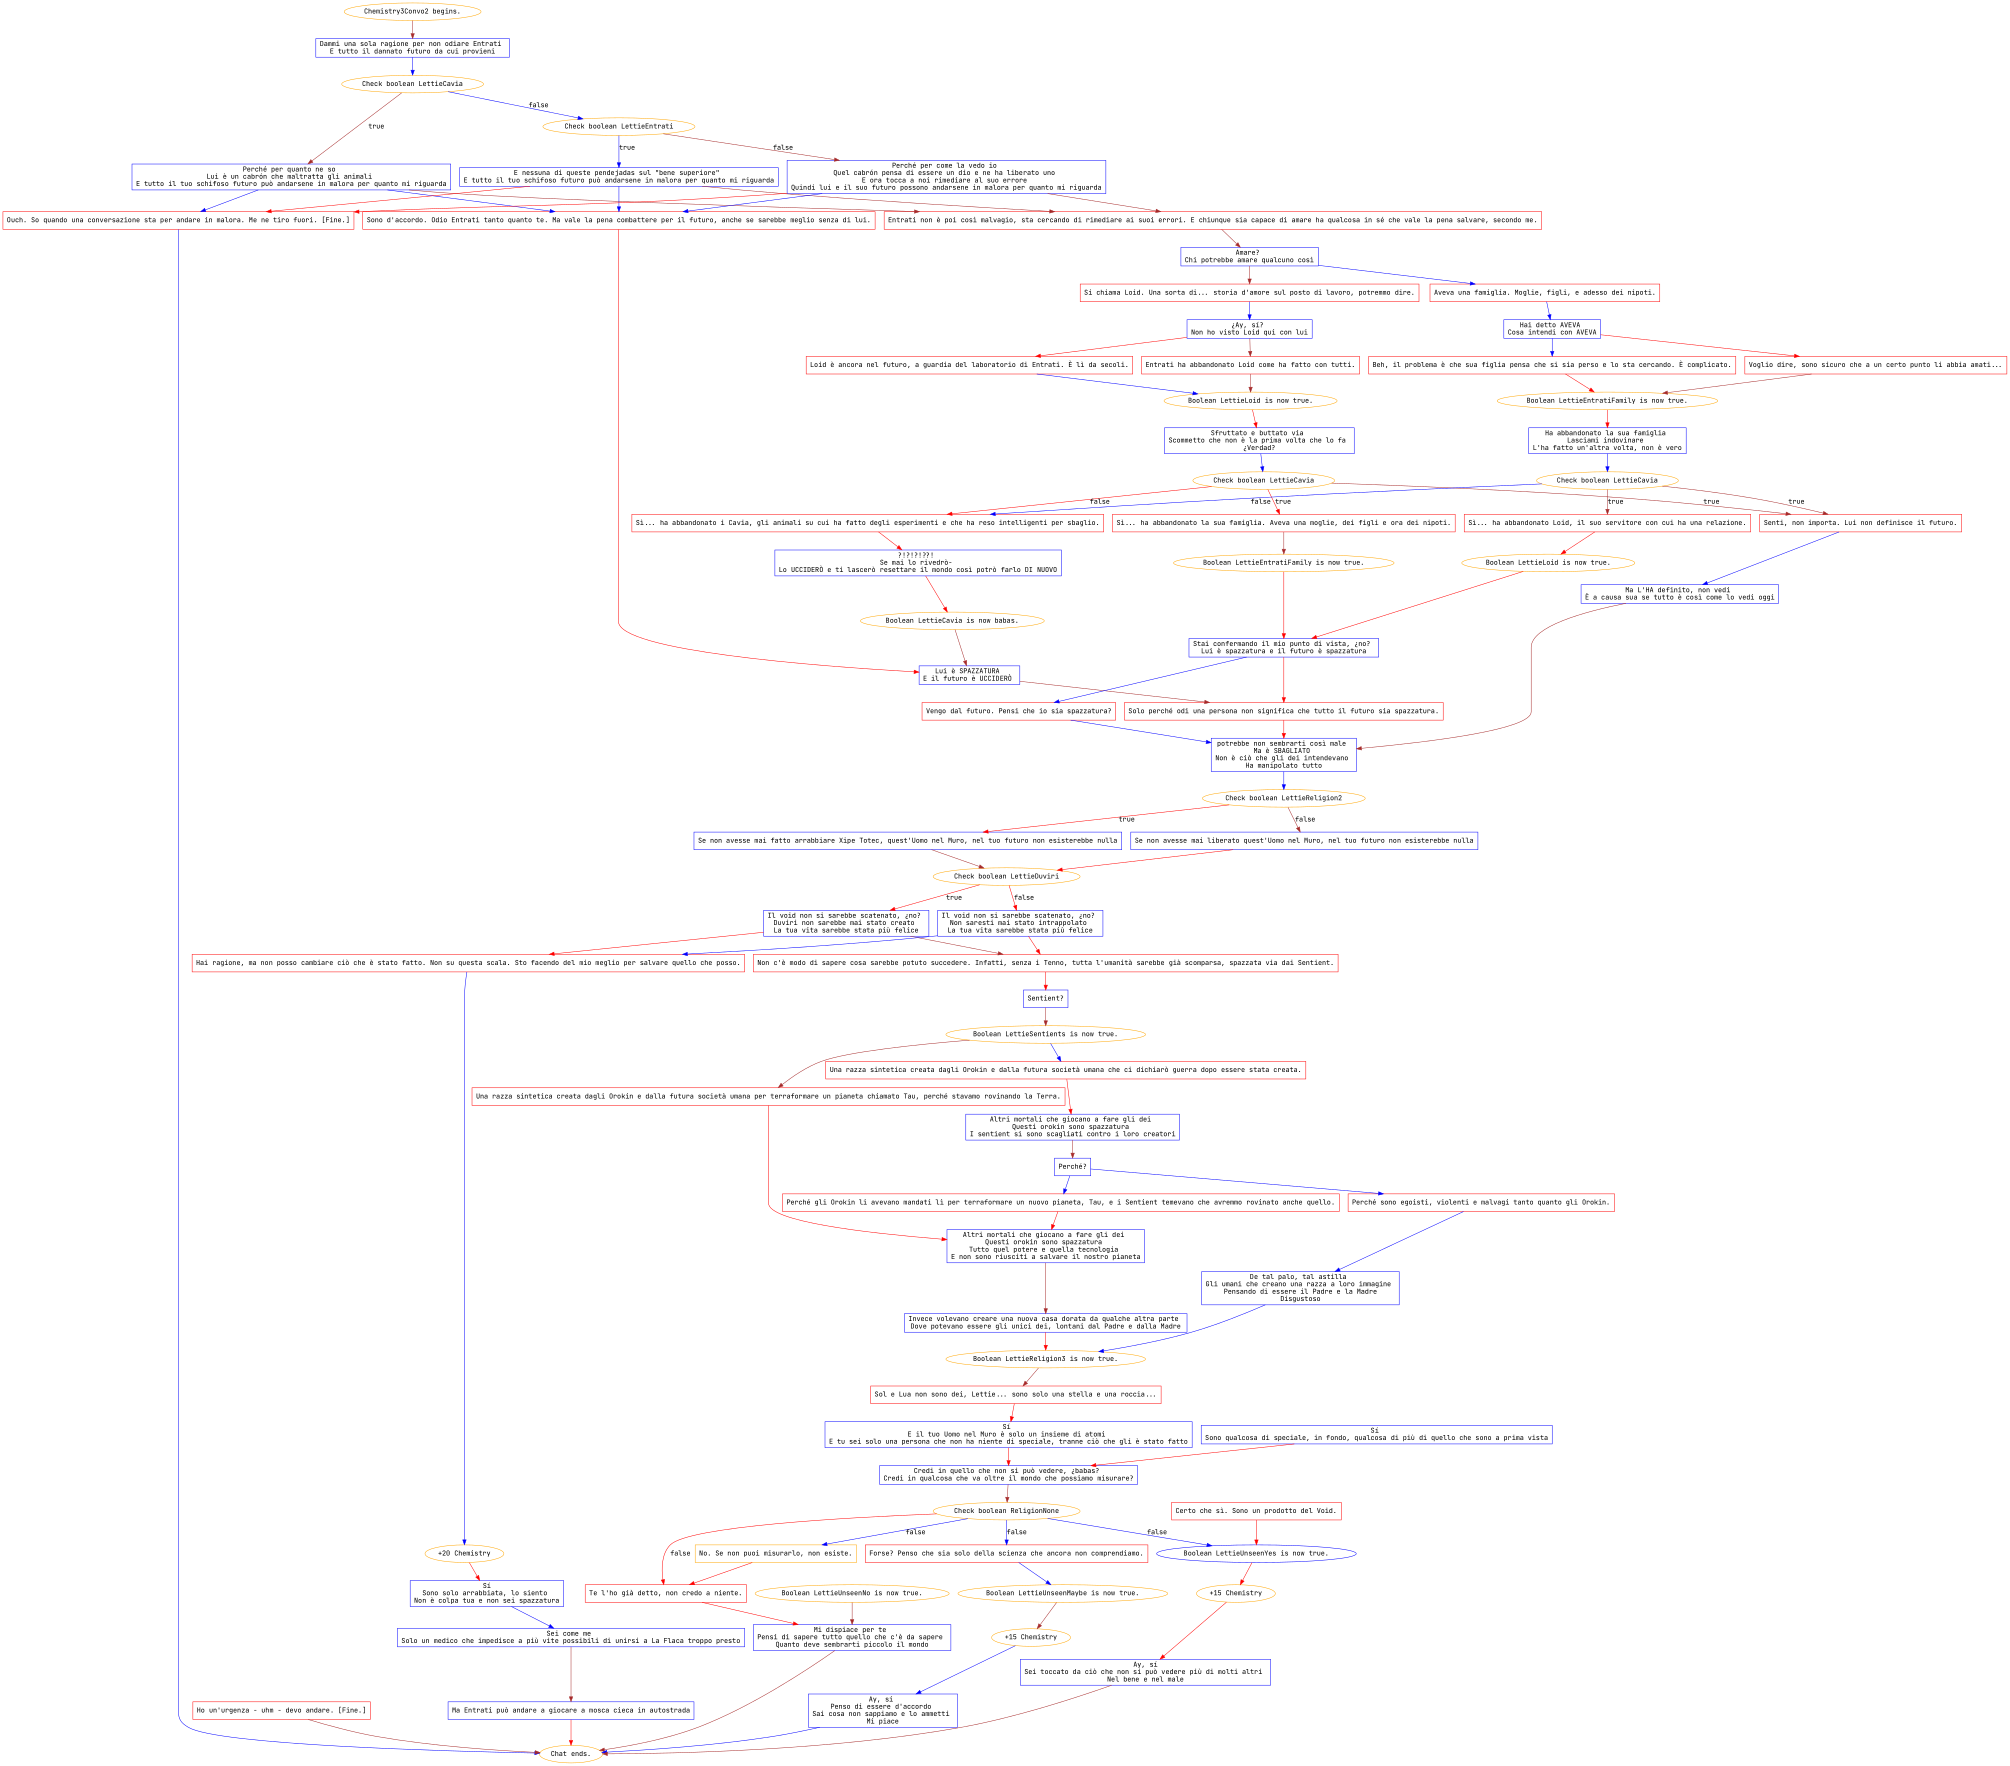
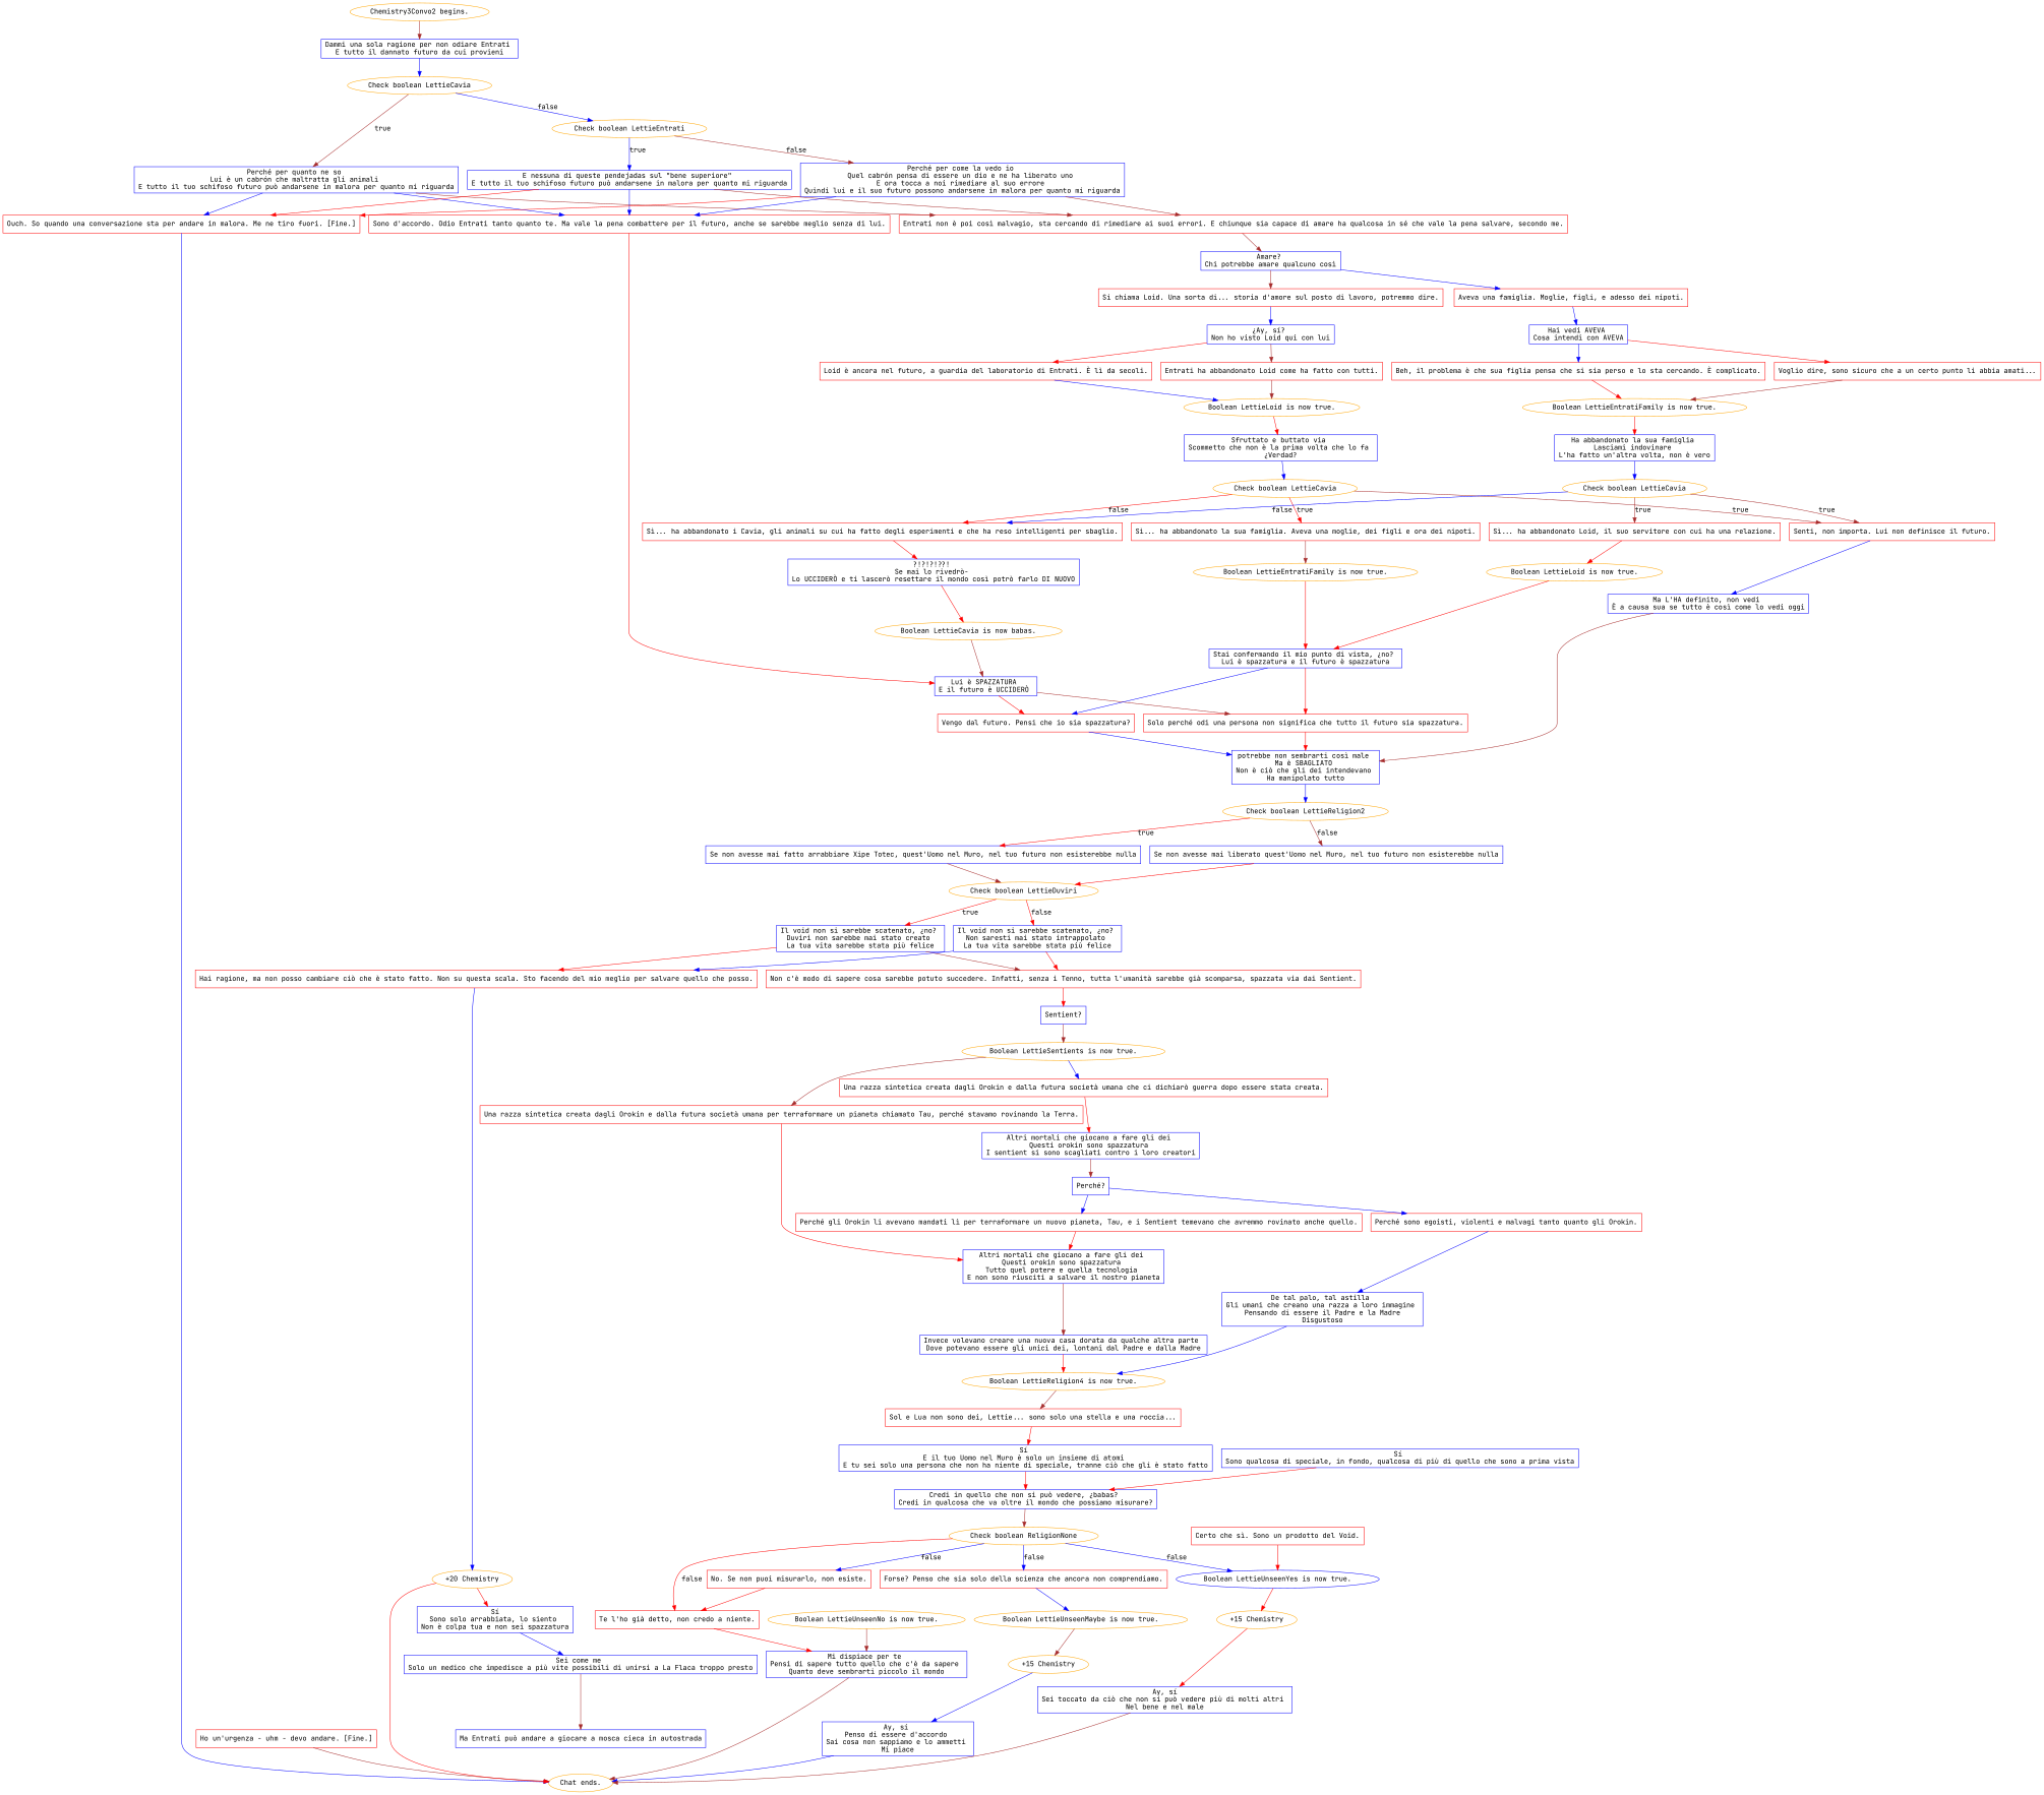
  digraph {
    fontname="JetBrains Mono"
    node [color=blue fontname="JetBrains Mono" shape=box]
    edge [color=red fontname="JetBrains Mono"]
    n1 [color=orange label="Chemistry3Convo2 begins." shape=""]
    n2 [label="Dammi una sola ragione per non odiare Entrati \nE tutto il dannato futuro da cui provieni"]
    n3 [color=orange label="Check boolean LettieCavia" shape=""]
    n4 [label="Perché per quanto ne so \nLui è un cabrón che maltratta gli animali \nE tutto il tuo schifoso futuro può andarsene in malora per quanto mi riguarda"]
    n5 [color=orange label="Check boolean LettieEntrati" shape=""]
    n6 [color=red label="Sono d'accordo. Odio Entrati tanto quanto te. Ma vale la pena combattere per il futuro, anche se sarebbe meglio senza di lui."]
    n7 [color=red label="Entrati non è poi così malvagio, sta cercando di rimediare ai suoi errori. E chiunque sia capace di amare ha qualcosa in sé che vale la pena salvare, secondo me."]
    n8 [color=red label="Ouch. So quando una conversazione sta per andare in malora. Me ne tiro fuori. [Fine.]"]
    n9 [label="E nessuna di queste pendejadas sul \"bene superiore\" \nE tutto il tuo schifoso futuro può andarsene in malora per quanto mi riguarda"]
    n10 [label="Perché per come la vedo io \nQuel cabrón pensa di essere un dio e ne ha liberato uno \nE ora tocca a noi rimediare al suo errore \nQuindi lui e il suo futuro possono andarsene in malora per quanto mi riguarda"]
    n11 [label="Lui è SPAZZATURA \nE il futuro è UCCIDERÒ \n"]
    n12 [label="Amare? \nChi potrebbe amare qualcuno così"]
    "Chat ends." [color=orange shape=""]
    n14 [color=red label="Vengo dal futuro. Pensi che io sia spazzatura?"]
    n15 [color=red label="Solo perché odi una persona non significa che tutto il futuro sia spazzatura."]
    n16 [color=red label="Si chiama Loid. Una sorta di... storia d'amore sul posto di lavoro, potremmo dire."]
    n17 [color=red label="Aveva una famiglia. Moglie, figli, e adesso dei nipoti."]
    n18 [label="potrebbe non sembrarti così male \nMa è SBAGLIATO \nNon è ciò che gli dei intendevano \nHa manipolato tutto"]
    n19 [label="¿Ay, sí? \nNon ho visto Loid qui con lui"]
-   n20 [label="Hai detto AVEVA \nCosa intendi con AVEVA"]
+   n20 [label="Hai vedi AVEVA \nCosa intendi con AVEVA"]
    n21 [color=orange label="Check boolean LettieReligion2" shape=""]
    n22 [color=red label="Loid è ancora nel futuro, a guardia del laboratorio di Entrati. È lì da secoli."]
    n23 [color=red label="Entrati ha abbandonato Loid come ha fatto con tutti."]
    n24 [color=red label="Beh, il problema è che sua figlia pensa che si sia perso e lo sta cercando. È complicato."]
    n25 [color=red label="Voglio dire, sono sicuro che a un certo punto li abbia amati..."]
    n26 [label="Se non avesse mai fatto arrabbiare Xipe Totec, quest'Uomo nel Muro, nel tuo futuro non esisterebbe nulla"]
    n27 [label="Se non avesse mai liberato quest'Uomo nel Muro, nel tuo futuro non esisterebbe nulla"]
    n28 [color=orange label="Boolean LettieLoid is now true." shape=""]
    n29 [color=orange label="Boolean LettieEntratiFamily is now true." shape=""]
    n30 [color=red label="Ho un'urgenza - uhm - devo andare. [Fine.]"]
    n31 [color=orange label="Check boolean LettieDuviri" shape=""]
    n32 [label="Sfruttato e buttato via \nScommetto che non è la prima volta che lo fa \n¿Verdad?"]
    n33 [label="Ha abbandonato la sua famiglia \nLasciami indovinare \nL'ha fatto un'altra volta, non è vero"]
    n34 [label="Il void non si sarebbe scatenato, ¿no? \nDuviri non sarebbe mai stato creato \nLa tua vita sarebbe stata più felice"]
    n35 [label="Il void non si sarebbe scatenato, ¿no? \nNon saresti mai stato intrappolato \nLa tua vita sarebbe stata più felice"]
    n36 [color=orange label="Check boolean LettieCavia" shape=""]
    n37 [color=orange label="Check boolean LettieCavia" shape=""]
    n38 [color=red label="Non c'è modo di sapere cosa sarebbe potuto succedere. Infatti, senza i Tenno, tutta l'umanità sarebbe già scomparsa, spazzata via dai Sentient."]
    n39 [color=red label="Hai ragione, ma non posso cambiare ciò che è stato fatto. Non su questa scala. Sto facendo del mio meglio per salvare quello che posso."]
    n40 [color=red label="Sì... ha abbandonato la sua famiglia. Aveva una moglie, dei figli e ora dei nipoti."]
    n41 [color=red label="Senti, non importa. Lui non definisce il futuro."]
    n42 [color=red label="Sì... ha abbandonato i Cavia, gli animali su cui ha fatto degli esperimenti e che ha reso intelligenti per sbaglio."]
    n43 [color=red label="Sì... ha abbandonato Loid, il suo servitore con cui ha una relazione."]
    n44 [label="Sentient?"]
    n45 [color=orange label="+20 Chemistry" shape=""]
    n46 [color=orange label="Boolean LettieEntratiFamily is now true." shape=""]
    n47 [label="Ma L'HA definito, non vedi \nÈ a causa sua se tutto è così come lo vedi oggi"]
    n48 [label="?!?!?!??! \nSe mai lo rivedrò- \nLo UCCIDERÒ e ti lascerò resettare il mondo così potrò farlo DI NUOVO"]
    n49 [color=orange label="Boolean LettieLoid is now true." shape=""]
    n50 [color=orange label="Boolean LettieSentients is now true." shape=""]
    n51 [label="Sí\nSono solo arrabbiata, lo siento \nNon è colpa tua e non sei spazzatura"]
    n52 [label="Stai confermando il mio punto di vista, ¿no? \nLui è spazzatura e il futuro è spazzatura"]
    n53 [color=orange label="Boolean LettieCavia is now babas." shape=""]
    n54 [color=red label="Una razza sintetica creata dagli Orokin e dalla futura società umana per terraformare un pianeta chiamato Tau, perché stavamo rovinando la Terra."]
    n55 [color=red label="Una razza sintetica creata dagli Orokin e dalla futura società umana che ci dichiarò guerra dopo essere stata creata."]
    n56 [label="Sei come me \nSolo un medico che impedisce a più vite possibili di unirsi a La Flaca troppo presto"]
    n57 [label="Altri mortali che giocano a fare gli dei \nQuesti orokin sono spazzatura \nTutto quel potere e quella tecnologia \nE non sono riusciti a salvare il nostro pianeta"]
    n58 [label="Altri mortali che giocano a fare gli dei \nQuesti orokin sono spazzatura \nI sentient si sono scagliati contro i loro creatori"]
    n59 [label="Ma Entrati può andare a giocare a mosca cieca in autostrada"]
    n60 [label="Invece volevano creare una nuova casa dorata da qualche altra parte \nDove potevano essere gli unici dei, lontani dal Padre e dalla Madre"]
    n61 [label="Perché?"]
-   n62 [color=orange label="Boolean LettieReligion3 is now true." shape=""]
+   n62 [color=orange label="Boolean LettieReligion4 is now true." shape=""]
    n63 [color=red label="Perché gli Orokin li avevano mandati lì per terraformare un nuovo pianeta, Tau, e i Sentient temevano che avremmo rovinato anche quello."]
    n64 [color=red label="Perché sono egoisti, violenti e malvagi tanto quanto gli Orokin."]
    n65 [color=red label="Sol e Lua non sono dei, Lettie... sono solo una stella e una roccia..."]
    n66 [label="De tal palo, tal astilla \nGli umani che creano una razza a loro immagine \nPensando di essere il Padre e la Madre\nDisgustoso"]
    n67 [label="Sí \nE il tuo Uomo nel Muro è solo un insieme di atomi \nE tu sei solo una persona che non ha niente di speciale, tranne ciò che gli è stato fatto"]
    n68 [label="Sí \nSono qualcosa di speciale, in fondo, qualcosa di più di quello che sono a prima vista"]
    n69 [label="Credi in quello che non si può vedere, ¿babas? \nCredi in qualcosa che va oltre il mondo che possiamo misurare?"]
    n70 [color=orange label="Check boolean ReligionNone" shape=""]
    n71 [color=red label="Te l'ho già detto, non credo a niente."]
-   n72 [color=orange label="No. Se non puoi misurarlo, non esiste."]
+   n72 [color=red label="No. Se non puoi misurarlo, non esiste."]
    n73 [color=red label="Forse? Penso che sia solo della scienza che ancora non comprendiamo."]
    n74 [label="Boolean LettieUnseenYes is now true." shape=""]
    n75 [label="Mi dispiace per te \nPensi di sapere tutto quello che c'è da sapere \nQuanto deve sembrarti piccolo il mondo"]
    n76 [color=orange label="Boolean LettieUnseenMaybe is now true." shape=""]
    n77 [color=red label="Certo che sì. Sono un prodotto del Void."]
    n78 [color=orange label="Boolean LettieUnseenNo is now true." shape=""]
    n79 [color=orange label="+15 Chemistry" shape=""]
    n80 [color=orange label="+15 Chemistry" shape=""]
    n81 [label="Ay, sí \nPenso di essere d'accordo \nSai cosa non sappiamo e lo ammetti \nMi piace"]
    n82 [label="Ay, sí\nSei toccato da ciò che non si può vedere più di molti altri \nNel bene e nel male"]
    n1 -> n2 [color=brown]
    n2 -> n3 [color=blue]
    n3 -> n4 [color=brown label=true]
    n3 -> n5 [color=blue label=false]
    n4 -> n6 [color=blue]
    n4 -> n7 [color=brown]
    n4 -> n8 [color=blue]
    n5 -> n9 [color=blue label=true]
    n5 -> n10 [color=brown label=false]
    n6 -> n11
    n7 -> n12 [color=brown]
    n8 -> "Chat ends." [color=blue]
    n9 -> n6 [color=blue]
    n9 -> n7 [color=brown]
    n9 -> n8
    n10 -> n6 [color=blue]
    n10 -> n7 [color=brown]
    n10 -> n8
+   n11 -> n14
    n11 -> n15 [color=brown]
    n12 -> n16 [color=brown]
    n12 -> n17 [color=blue]
    n14 -> n18 [color=blue]
    n15 -> n18
    n16 -> n19 [color=blue]
    n17 -> n20 [color=blue]
    n18 -> n21 [color=blue]
    n19 -> n22
    n19 -> n23 [color=brown]
    n20 -> n24 [color=blue]
    n20 -> n25
    n21 -> n26 [label=true]
    n21 -> n27 [color=brown label=false]
    n22 -> n28 [color=blue]
    n23 -> n28 [color=brown]
    n24 -> n29
    n25 -> n29 [color=brown]
    n26 -> n31 [color=brown]
    n27 -> n31
    n28 -> n32
    n29 -> n33
    n30 -> "Chat ends." [color=brown]
    n31 -> n34 [label=true]
    n31 -> n35 [label=false]
    n32 -> n36 [color=blue]
    n33 -> n37 [color=blue]
    n34 -> n38 [color=brown]
    n34 -> n39
    n35 -> n38
    n35 -> n39 [color=blue]
    n36 -> n40 [label=true]
    n36 -> n41 [color=brown label=true]
    n36 -> n42 [label=false]
    n37 -> n41 [color=brown label=true]
    n37 -> n42 [color=blue label=false]
    n37 -> n43 [color=brown label=true]
    n38 -> n44
    n39 -> n45 [color=blue]
    n40 -> n46 [color=brown]
    n41 -> n47 [color=blue]
    n42 -> n48
    n43 -> n49
    n44 -> n50 [color=brown]
    n45 -> n51
    n46 -> n52
    n47 -> n18 [color=brown]
    n48 -> n53
    n49 -> n52
    n50 -> n54 [color=brown]
    n50 -> n55 [color=blue]
    n51 -> n56 [color=blue]
    n52 -> n14 [color=blue]
    n52 -> n15
    n53 -> n11 [color=brown]
    n54 -> n57
    n55 -> n58
    n56 -> n59 [color=brown]
    n57 -> n60 [color=brown]
    n58 -> n61 [color=brown]
-   n59 -> "Chat ends."
+   n45 -> "Chat ends."
    n60 -> n62
    n61 -> n63 [color=blue]
    n61 -> n64 [color=blue]
    n62 -> n65 [color=brown]
    n63 -> n57
    n64 -> n66 [color=blue]
    n65 -> n67
    n66 -> n62 [color=blue]
    n67 -> n69
    n68 -> n69
    n69 -> n70 [color=brown]
    n70 -> n71 [label=false]
    n70 -> n72 [color=blue label=false]
    n70 -> n73 [color=blue label=false]
    n70 -> n74 [color=blue label=false]
    n71 -> n75
    n72 -> n71
    n73 -> n76 [color=blue]
    n74 -> n80
    n75 -> "Chat ends." [color=brown]
    n76 -> n79 [color=brown]
    n77 -> n74
    n78 -> n75 [color=brown]
    n79 -> n81 [color=blue]
    n80 -> n82
    n81 -> "Chat ends." [color=blue]
    n82 -> "Chat ends." [color=brown]
  }
